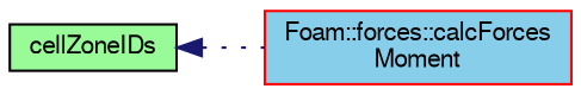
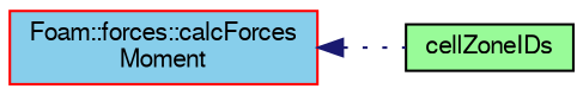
  digraph {
    rankdir=LR
    node [fontname=FreeSans fontsize=10 shape=record style=filled]
    n1 [color=black fillcolor=palegreen fontcolor=black height=0.2 label=cellZoneIDs width=0.4]
    n2 [color=red height=0.2 label="Foam::forces::calcForces\lMoment" width=0.4 fillcolor=skyblue]
-   n1 -> n2 [color=midnightblue dir=back fontname=FreeSans fontsize=10 labelfontname=FreeSans labelfontsize=10 style=dotted]
+   n2 -> n1 [color=midnightblue dir=back fontname=FreeSans fontsize=10 labelfontname=FreeSans labelfontsize=10 style=dotted]
  }
